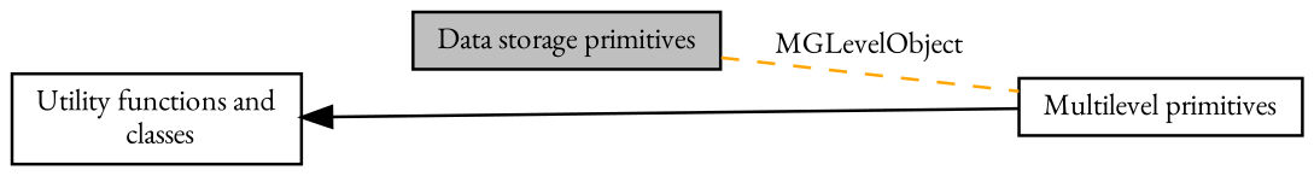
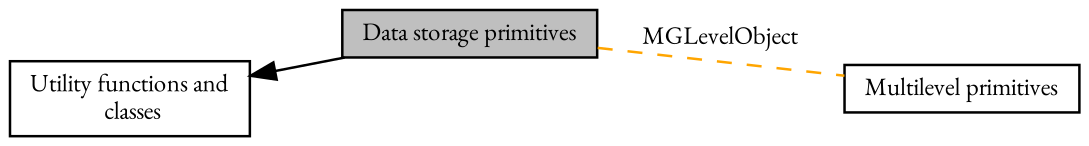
  digraph {
    fontname="EB Garamond"
    rankdir=LR
    node [color=black fillcolor=white fontname="EB Garamond" fontsize=10 shape=box style=filled]
    edge [fontname="EB Garamond" fontsize=10 labelfontname=Helvetica labelfontsize=10 shape=plaintext]
    n1 [height=0.2 label="Utility functions and\l classes" width=0.4]
    n2 [fillcolor=grey75 fontcolor=black height=0.2 label="Data storage primitives" width=0.4]
    n3 [height=0.2 label="Multilevel primitives" width=0.4]
-   n1 -> n3 [dir=back style=solid]
+   n1 -> n2 [dir=back style=solid]
    n2 -> n3 [color=orange dir=none label=MGLevelObject style=dashed]
  }
